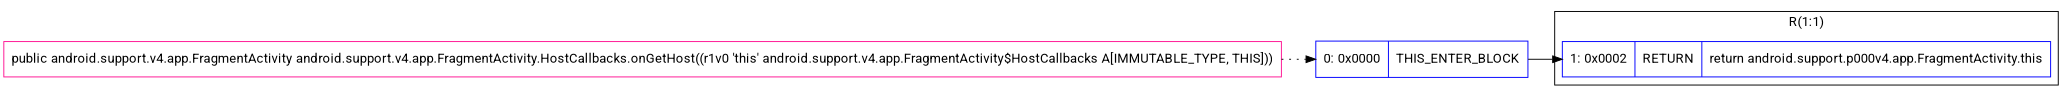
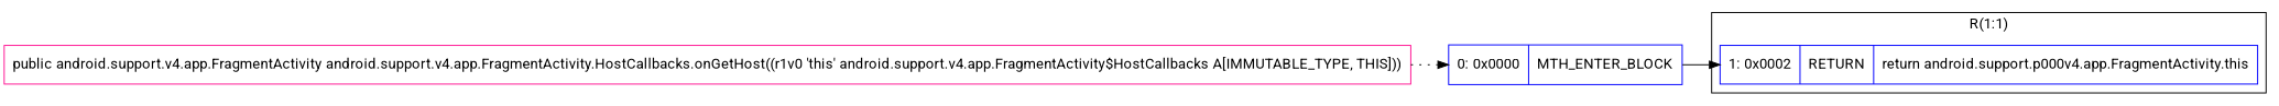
  digraph {
    rankdir=LR
    fontname=Roboto
    node [color=blue shape=record fontname=Roboto]
    edge [fontname=Roboto]
    n1 [label="{1\:\ 0x0002|RETURN\l|return android.support.p000v4.app.FragmentActivity.this\l}"]
-   n2 [label="{0\:\ 0x0000|THIS_ENTER_BLOCK\l}"]
+   n2 [label="{0\:\ 0x0000|MTH_ENTER_BLOCK\l}"]
    n3 [label="{public android.support.v4.app.FragmentActivity android.support.v4.app.FragmentActivity.HostCallbacks.onGetHost((r1v0 'this' android.support.v4.app.FragmentActivity$HostCallbacks A[IMMUTABLE_TYPE, THIS])) }" color=deeppink]
    subgraph cluster_1 {
      label="R(1:1)"
      n1
    }
    n2 -> n1 [style=solid]
    n3 -> n2 [style=dotted]
  }
